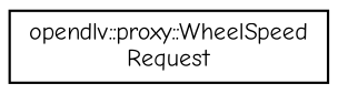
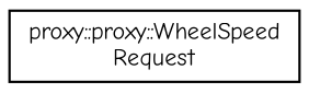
  digraph {
    rankdir=LR
    fontname="Comic Neue"
-   n1 [color=black fillcolor=white fontname="Comic Neue" fontsize=10 height=0.2 label="opendlv::proxy::WheelSpeed\lRequest" shape=record style=filled width=0.4]
+   n1 [color=black fillcolor=white fontname="Comic Neue" fontsize=10 height=0.2 label="proxy::proxy::WheelSpeed\lRequest" shape=record style=filled width=0.4]
  }
